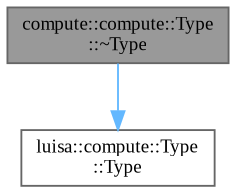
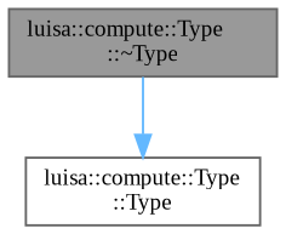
  digraph {
    rankdir=TB
    fontname="Liberation Serif"
    node [fontname="Liberation Serif" fontsize=10 shape=box style=filled]
-   n1 [color=gray40 fillcolor=grey60 fontcolor=black height=0.2 label="compute::compute::Type\l::~Type" width=0.4]
+   n1 [color=gray40 fillcolor=grey60 fontcolor=black height=0.2 label="luisa::compute::Type\l::~Type" width=0.4]
    n2 [color=grey40 fillcolor=white height=0.2 label="luisa::compute::Type\l::Type" width=0.4]
    n1 -> n2 [color=steelblue1 fontname="Liberation Serif" fontsize=10 labelfontname=Helvetica labelfontsize=10 style=solid]
  }
